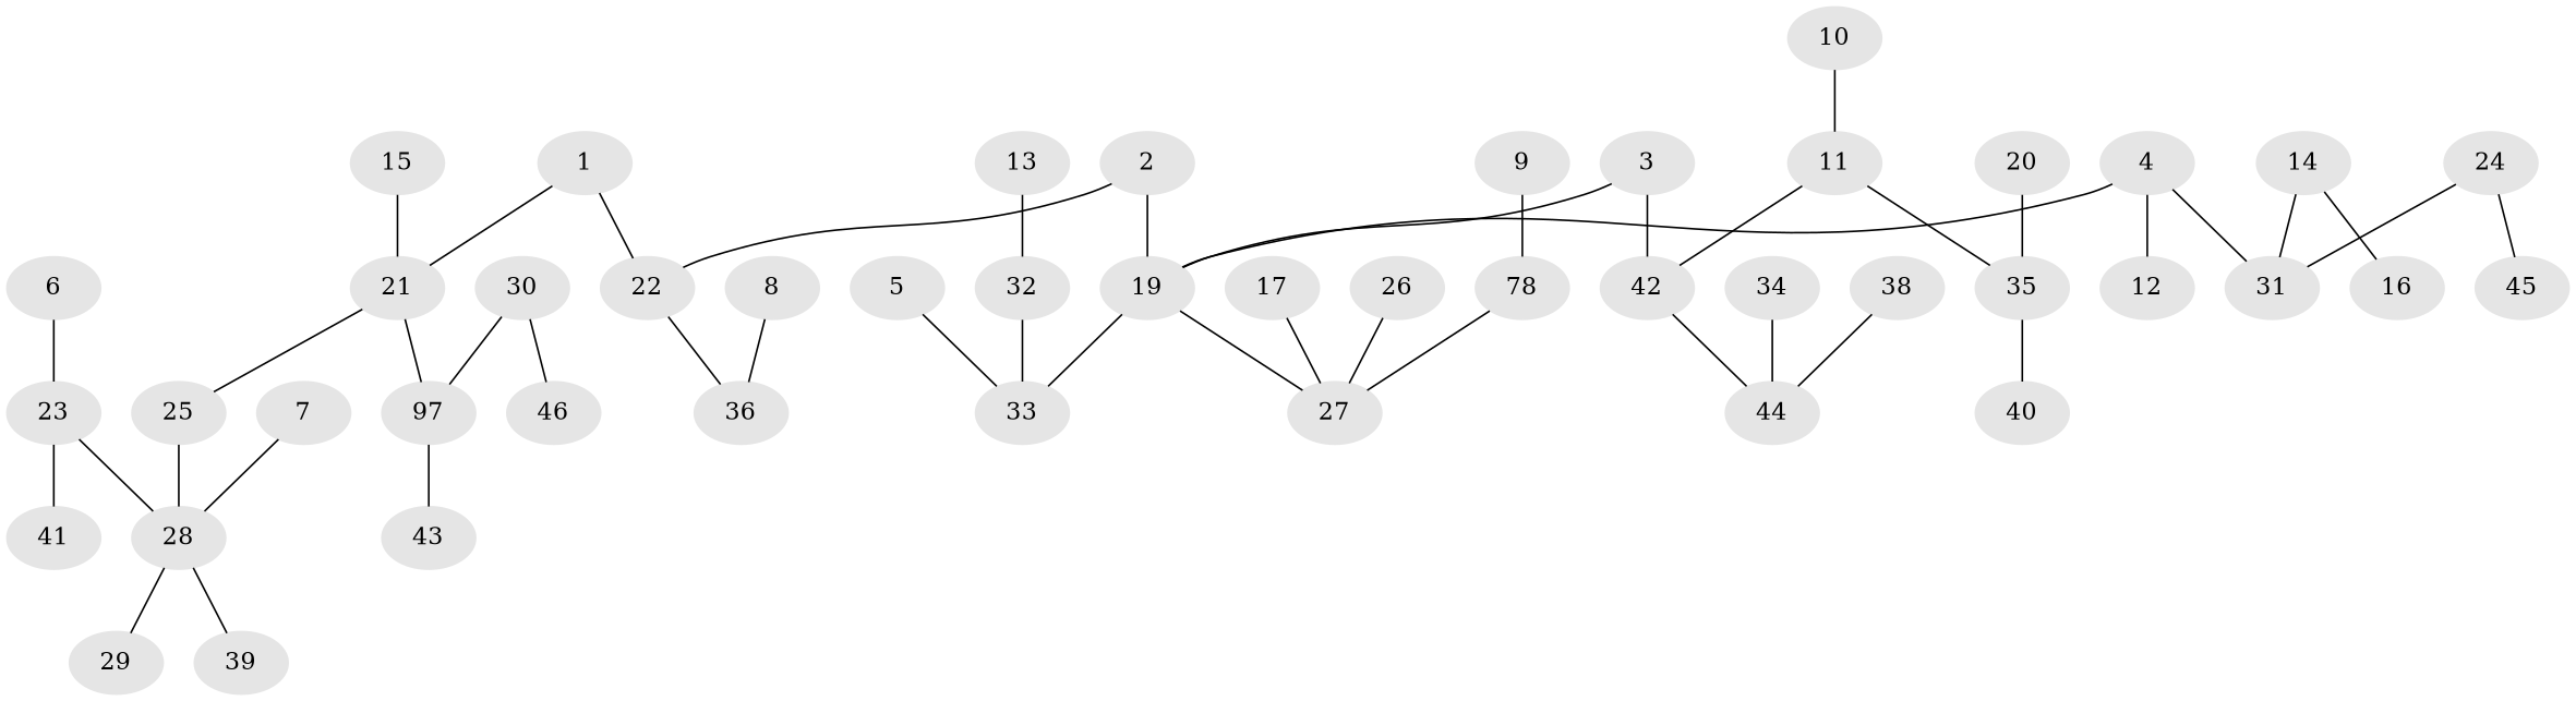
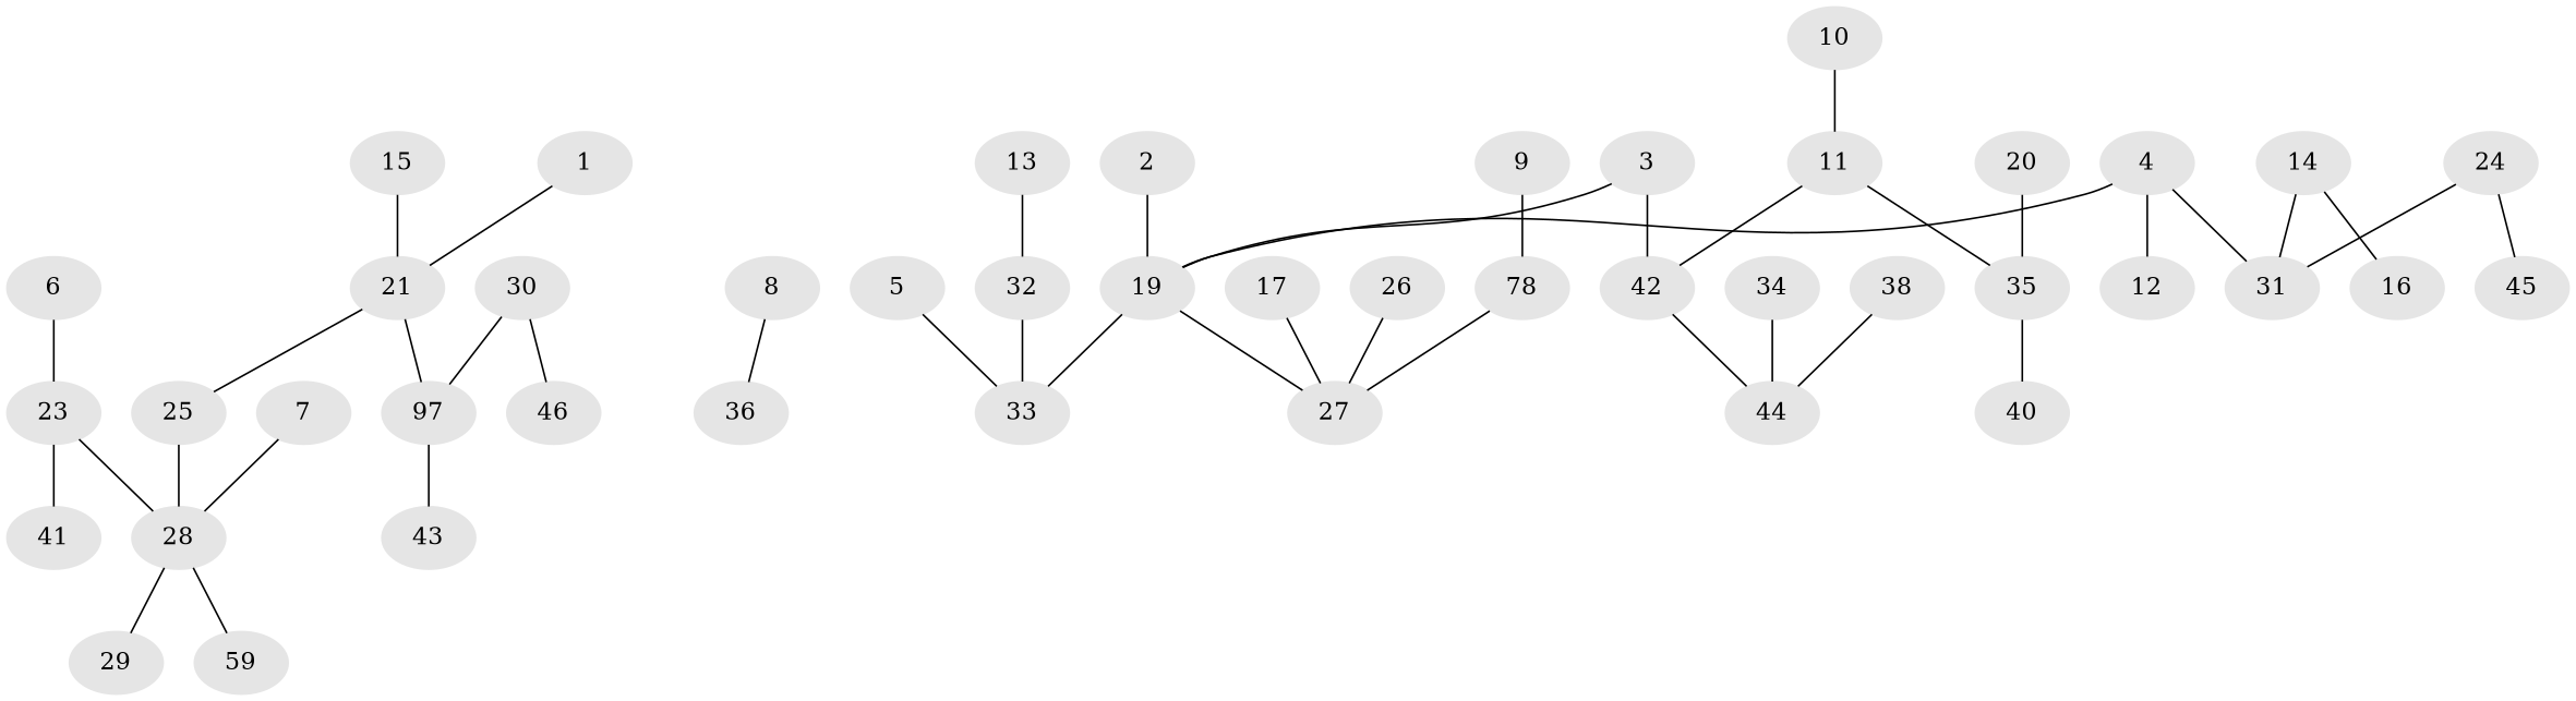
  graph {
    node [color=gray90 style=filled]
    edge [weight=1.0]
    1
    21
-   22
    25
    n5 [label=97]
    36
    2
    19
    33
    27
    3
    42
    44
    4
    12
    31
    5
    6
    23
    28
    41
    7
    29
-   39
+   39 [label=59]
    8
    n26 [label=78]
    9
    10
    11
    35
    40
    13
    32
    14
    16
    15
    17
    20
    43
    24
    45
    26
    30
    46
    34
    38
    1 -- 21
-   1 -- 22
    21 -- 25
    21 -- n5
-   22 -- 36
    25 -- 28
    n5 -- 43
-   2 -- 22
    2 -- 19
    19 -- 33
    19 -- 27
    3 -- 19
    3 -- 42
    42 -- 44
    4 -- 19
    4 -- 12
    4 -- 31
    5 -- 33
    6 -- 23
    23 -- 28
    23 -- 41
    28 -- 29
    28 -- 39
    7 -- 28
    8 -- 36
    n26 -- 27
    9 -- n26
    10 -- 11
    11 -- 42
    11 -- 35
    35 -- 40
    13 -- 32
    32 -- 33
    14 -- 31
    14 -- 16
    15 -- 21
    17 -- 27
    20 -- 35
    24 -- 31
    24 -- 45
    26 -- 27
    30 -- n5
    30 -- 46
    34 -- 44
    38 -- 44
  }
